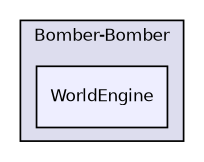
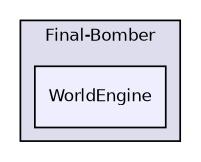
  digraph {
    compound=true
    n1 [fillcolor="#eeeeff" fontname=Helvetica fontsize=10 label=WorldEngine pencolor=black shape=box style=filled]
    subgraph cluster_1 {
      bgcolor="#ddddee"
      fontname=Helvetica
      fontsize=10
-     label="Bomber-Bomber"
+     label="Final-Bomber"
      pencolor=black
      n1
    }
  }
